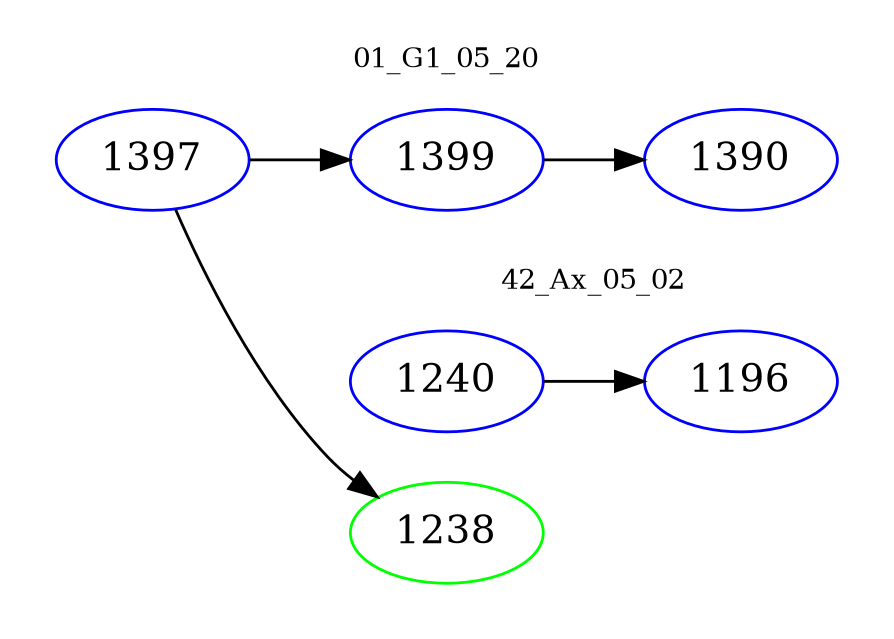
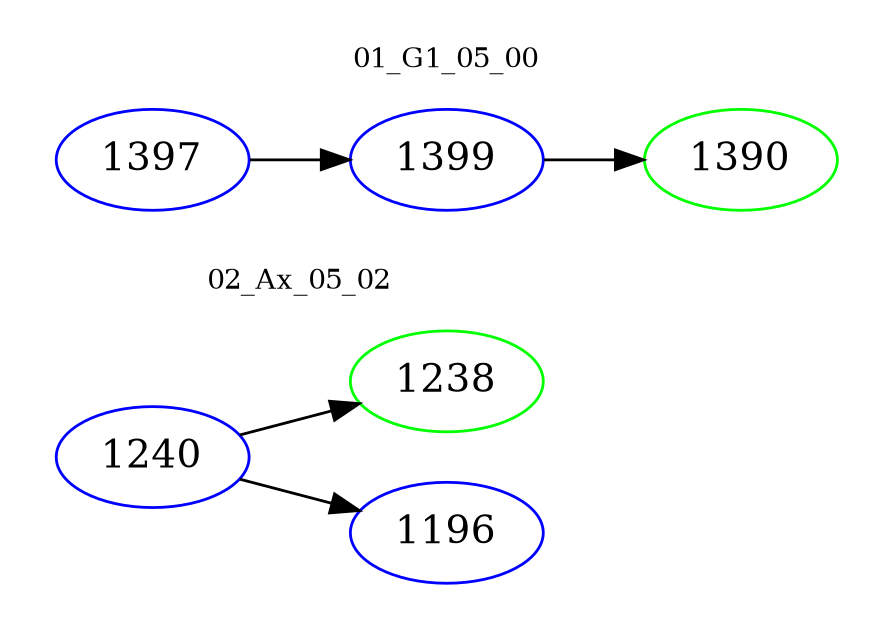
  digraph {
    rankdir=LR
    node [color=blue]
    edge [color=black]
    n1 [label=1240]
    n2 [label=1196]
    n3 [color=green label=1238]
    n4 [label=1397]
-   n5 [label=1390]
+   n5 [color=green label=1390]
    n6 [label=1399]
    subgraph cluster_1 {
      color=white
      fontsize=10
-     label="42_Ax_05_02"
+     label="02_Ax_05_02"
      n1
      n2
      n3
    }
    subgraph cluster_2 {
      color=white
      fontsize=10
-     label="01_G1_05_20"
+     label="01_G1_05_00"
      n4
      n5
      n6
    }
    n1 -> n2
-   n4 -> n3
+   n1 -> n3
    n4 -> n6
    n6 -> n5
  }
